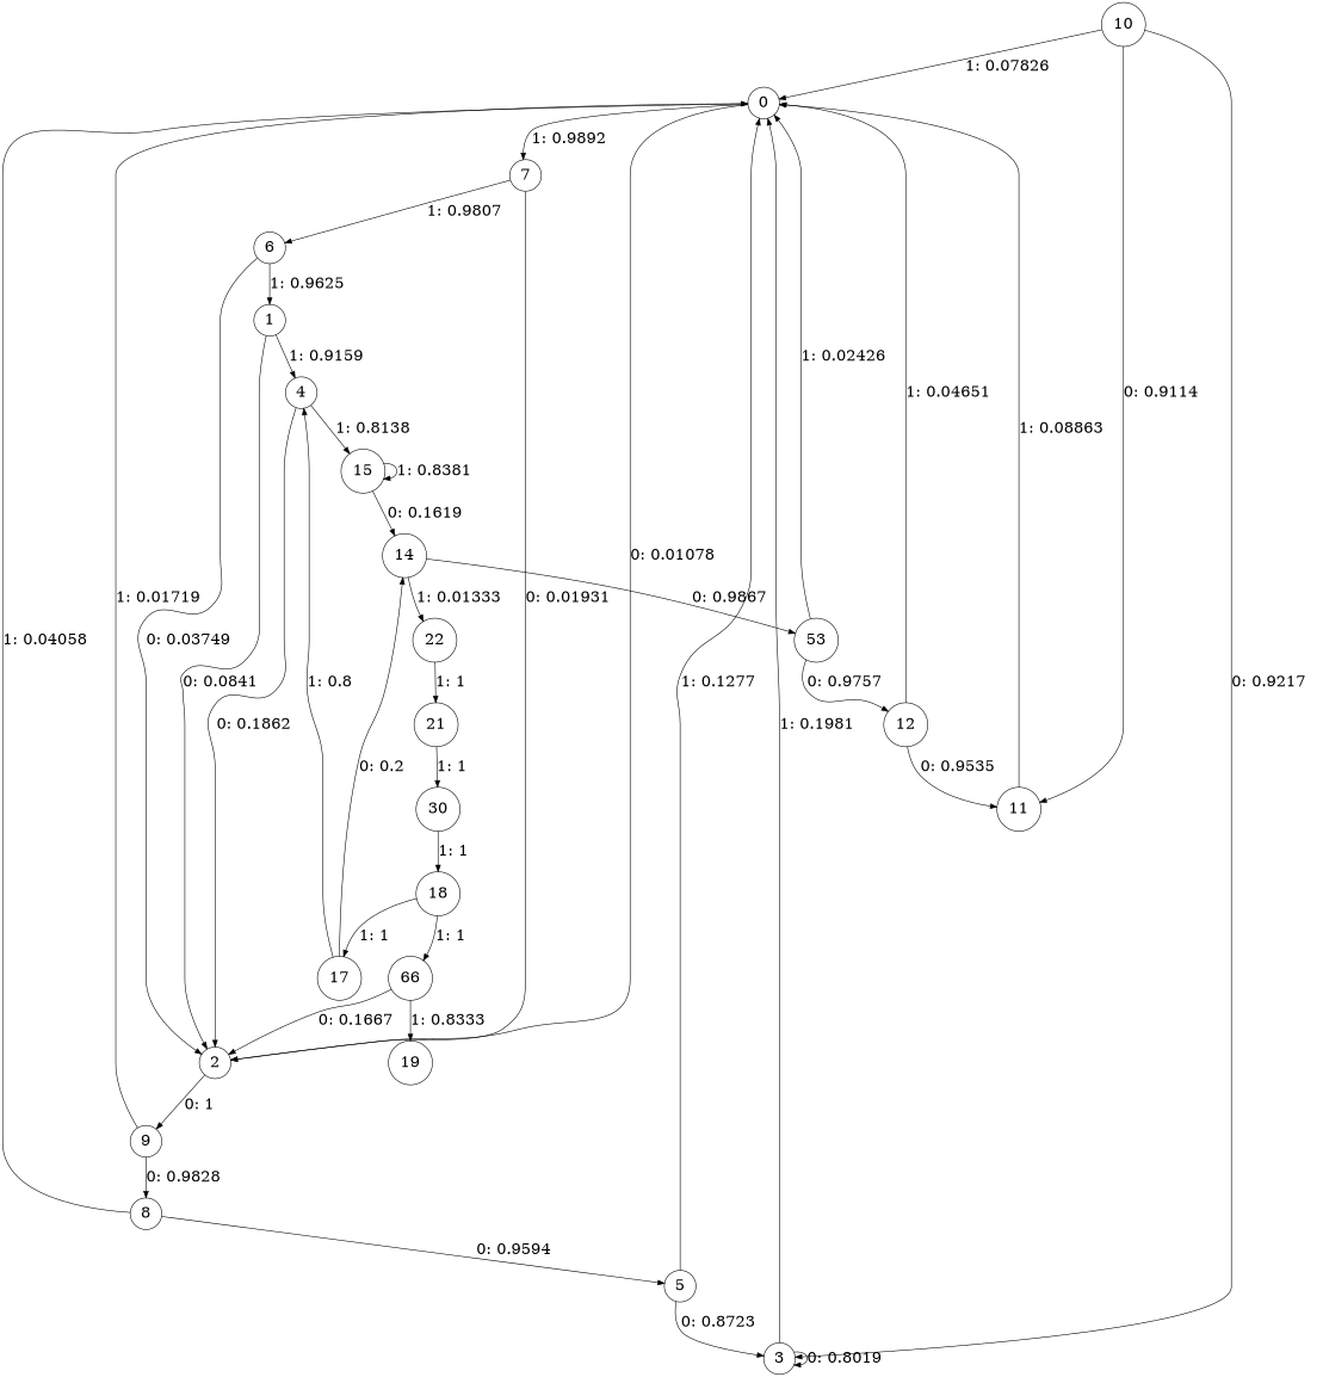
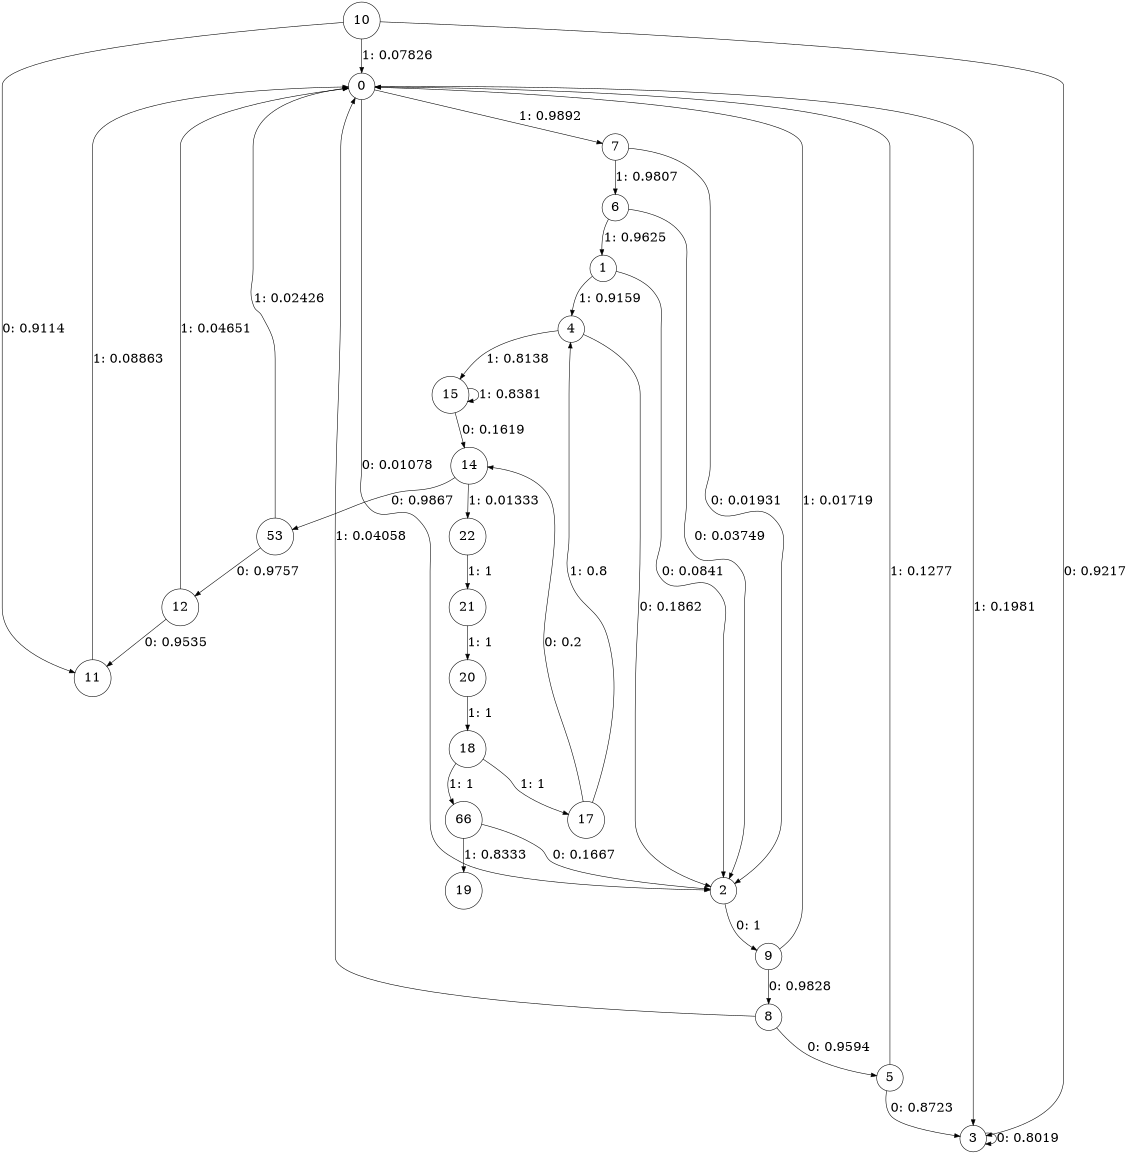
  digraph {
    node [fontsize=24 shape=circle]
    edge [fontsize=24]
    0
    2
    7
    9
    6
    8
    1
    4
    15
    14
    5
    3
    n13 [label=53]
    22
    10
    11
    12
    21
-   20 [label=30]
+   20
    n20 [label=66]
    19
    17
    18
    0 -> 2 [label="0: 0.01078  "]
    0 -> 7 [label="1: 0.9892   "]
    2 -> 9 [label="0: 1        "]
    7 -> 2 [label="0: 0.01931  "]
    7 -> 6 [label="1: 0.9807   "]
    9 -> 0 [label="1: 0.01719  "]
    9 -> 8 [label="0: 0.9828   "]
    6 -> 2 [label="0: 0.03749  "]
    6 -> 1 [label="1: 0.9625   "]
    8 -> 0 [label="1: 0.04058  "]
    8 -> 5 [label="0: 0.9594   "]
    1 -> 2 [label="0: 0.0841   "]
    1 -> 4 [label="1: 0.9159   "]
    4 -> 2 [label="0: 0.1862   "]
    4 -> 15 [label="1: 0.8138   "]
    15 -> 15 [label="1: 0.8381   "]
    15 -> 14 [label="0: 0.1619   "]
    14 -> n13 [label="0: 0.9867   "]
    14 -> 22 [label="1: 0.01333  "]
    5 -> 0 [label="1: 0.1277   "]
    5 -> 3 [label="0: 0.8723   "]
-   3 -> 0 [label="1: 0.1981   "]
+   0 -> 3 [label="1: 0.1981   "]
    3 -> 3 [label="0: 0.8019   "]
    n13 -> 0 [label="1: 0.02426  "]
    n13 -> 12 [label="0: 0.9757   "]
    22 -> 21 [label="1: 1        "]
    10 -> 0 [label="1: 0.07826  "]
    10 -> 3 [label="0: 0.9217   "]
    10 -> 11 [label="0: 0.9114   "]
    11 -> 0 [label="1: 0.08863  "]
    12 -> 0 [label="1: 0.04651  "]
    12 -> 11 [label="0: 0.9535   "]
    21 -> 20 [label="1: 1        "]
    20 -> 18 [label="1: 1        "]
    n20 -> 2 [label="0: 0.1667   "]
    n20 -> 19 [label="1: 0.8333   "]
    17 -> 4 [label="1: 0.8      "]
    17 -> 14 [label="0: 0.2      "]
    18 -> n20 [label="1: 1        "]
    18 -> 17 [label="1: 1        "]
  }
